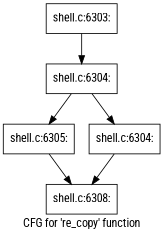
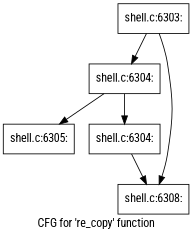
  digraph {
    fontname="Roboto Condensed"
    label="CFG for 're_copy' function"
    node [fontname="Roboto Condensed" shape=record]
    edge [fontname="Roboto Condensed"]
    n1 [label="{shell.c:6303:}"]
    n2 [label="{shell.c:6304:}"]
    n3 [label="{shell.c:6305:}"]
    n4 [label="{shell.c:6304:}"]
    n5 [label="{shell.c:6308:}"]
    n1 -> n2
    n2 -> n3
    n2 -> n4
-   n3 -> n5
+   n1 -> n5
    n4 -> n5
  }
